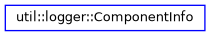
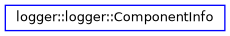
  digraph {
    rankdir=LR
-   n1 [color=blue fillcolor=white fontname=Helvetica fontsize=10 height=0.2 label="util::logger::ComponentInfo" shape=box style=filled width=0.4]
+   n1 [color=blue fillcolor=white fontname=Helvetica fontsize=10 height=0.2 label="logger::logger::ComponentInfo" shape=box style=filled width=0.4]
  }
